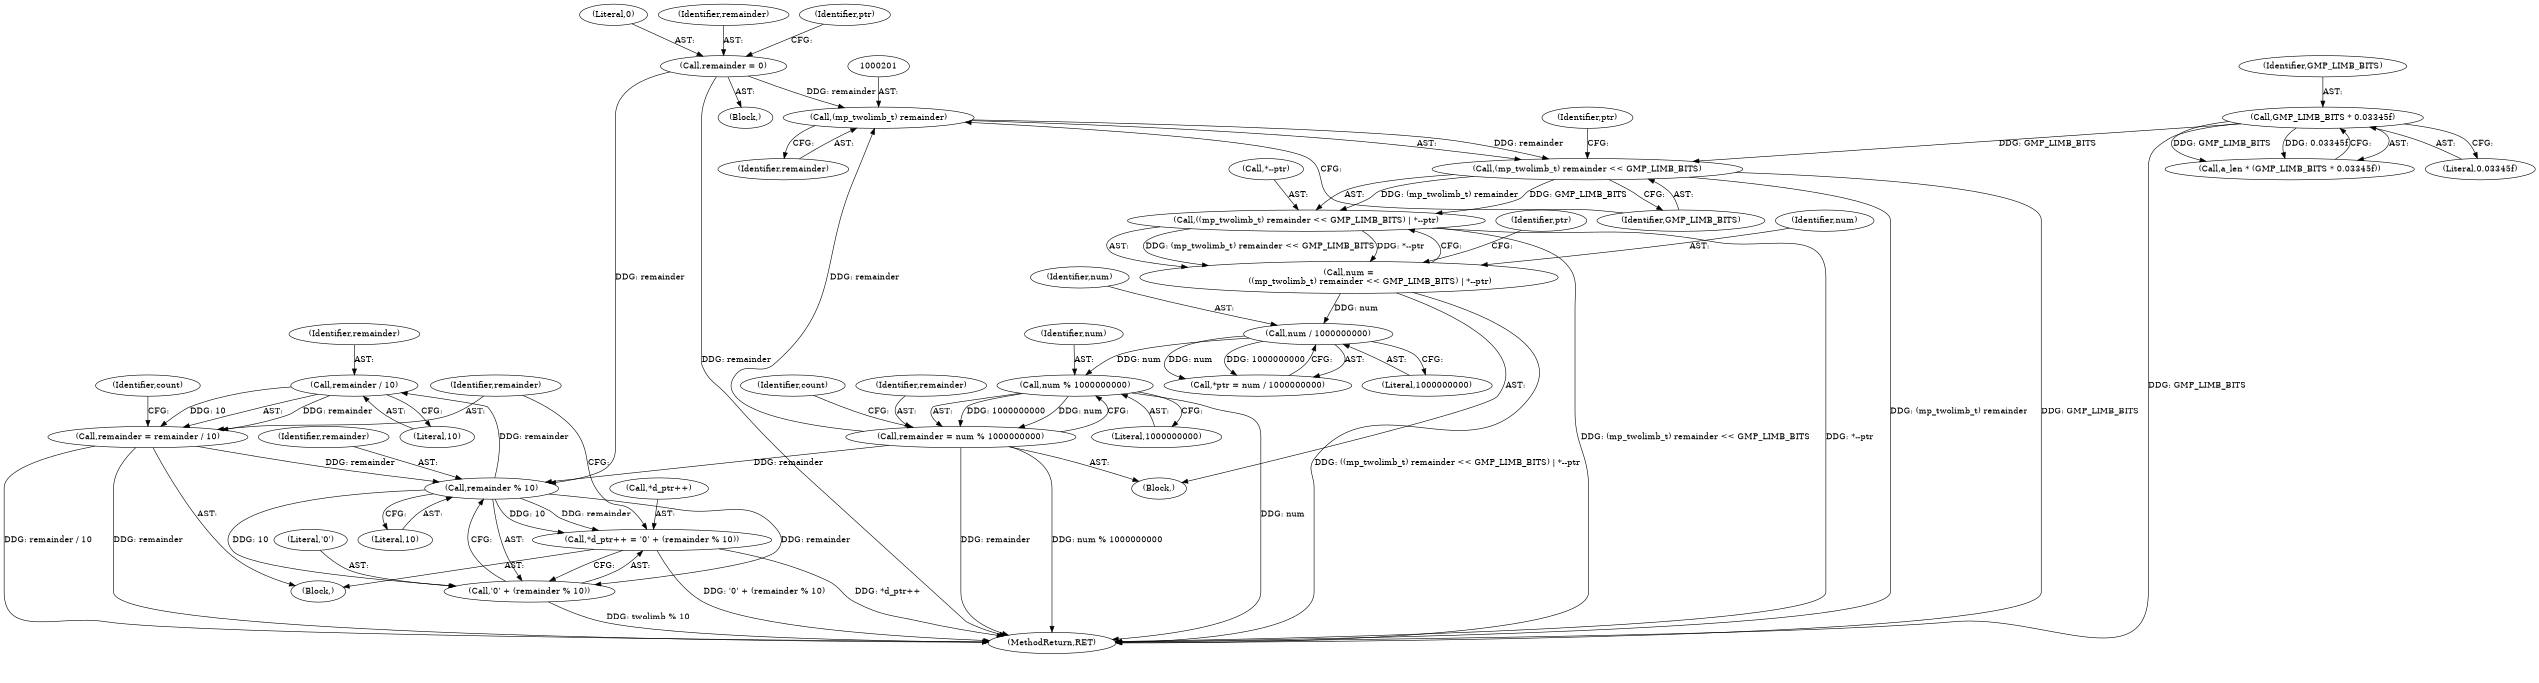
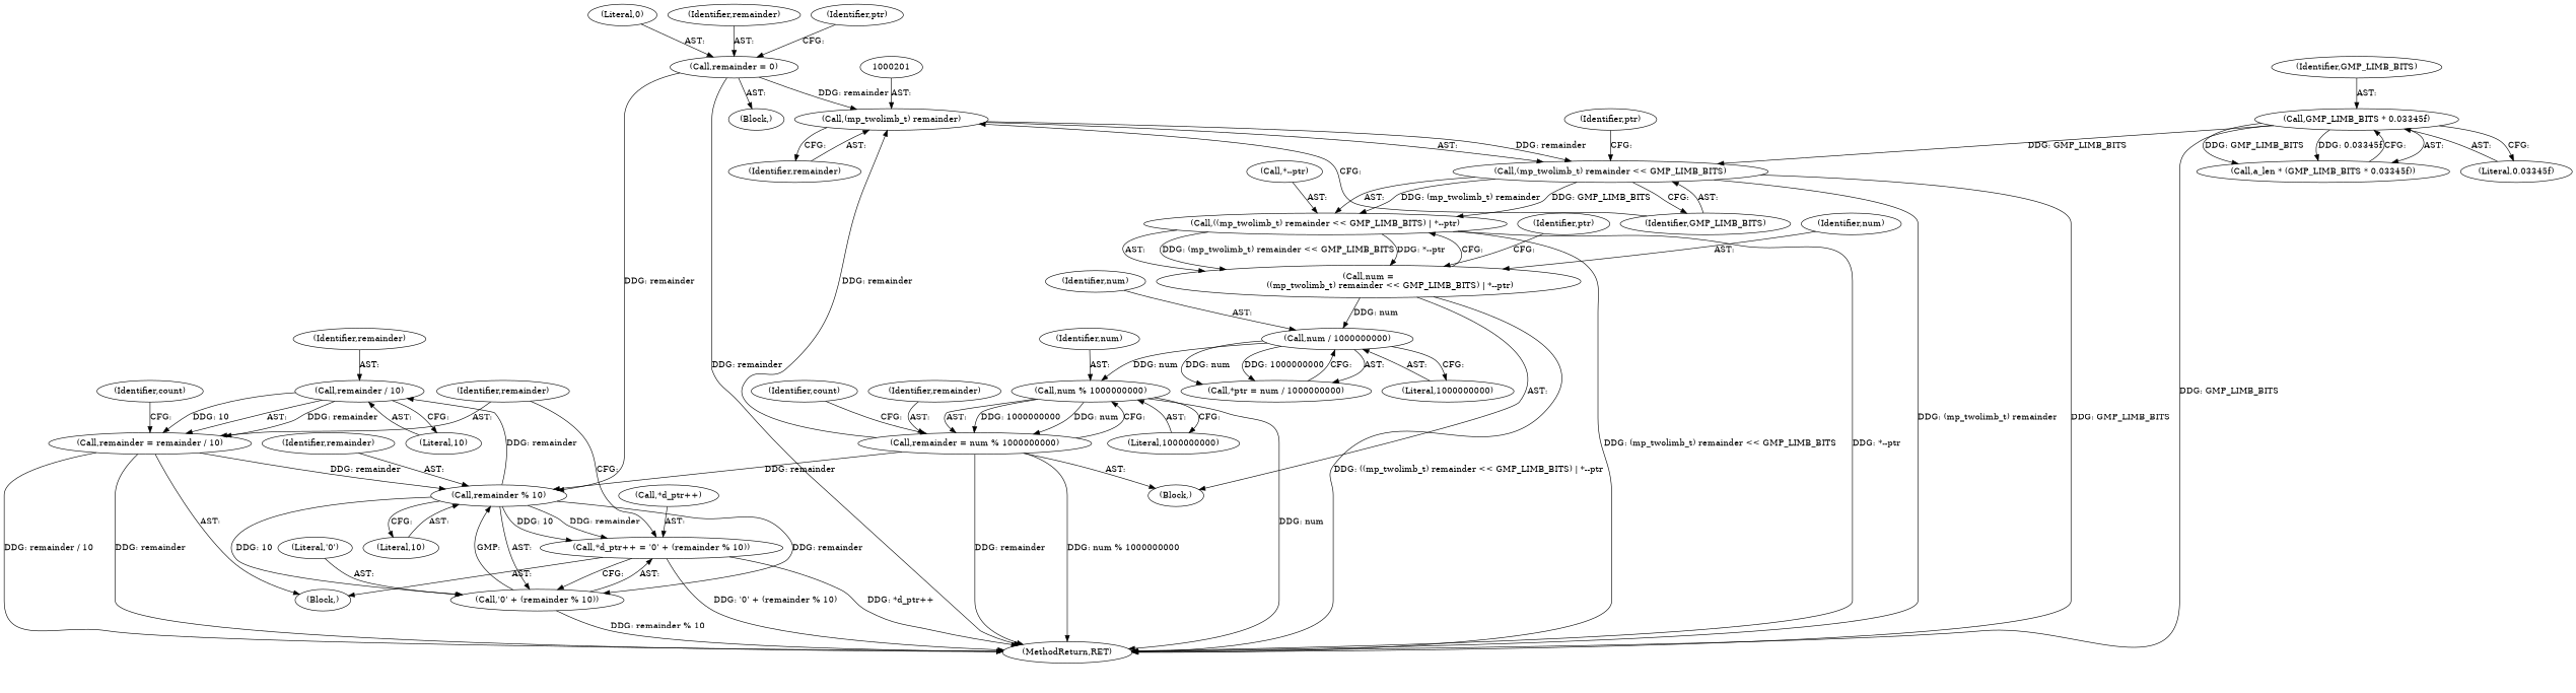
  digraph {
    n1 [label="(Call,remainder / 10)"]
    n2 [label="(Call,remainder = remainder / 10)"]
    n3 [label="(Literal,10)"]
    n4 [label="(Call,remainder % 10)"]
    n5 [label="(MethodReturn,RET)"]
    n6 [label="(Block,)"]
    n7 [label="(Call,*d_ptr++ = '0' + (remainder % 10))"]
    n8 [label="(Call,'0' + (remainder % 10))"]
    n9 [label="(Literal,10)"]
    n10 [label="(Call,remainder = 0)"]
    n11 [label="(Call,(mp_twolimb_t) remainder)"]
    n12 [label="(Block,)"]
    n13 [label="(Call,(mp_twolimb_t) remainder << GMP_LIMB_BITS)"]
    n14 [label="(Identifier,remainder)"]
    n15 [label="(Literal,0)"]
    n16 [label="(Call,remainder = num % 1000000000)"]
    n17 [label="(Call,num % 1000000000)"]
    n18 [label="(Block,)"]
    n19 [label="(Literal,1000000000)"]
    n20 [label="(Call,num / 1000000000)"]
    n21 [label="(Literal,1000000000)"]
    n22 [label="(Call,*ptr = num / 1000000000)"]
    n23 [label="(Call,num =\n                ((mp_twolimb_t) remainder << GMP_LIMB_BITS) | *--ptr)"]
    n24 [label="(Call,((mp_twolimb_t) remainder << GMP_LIMB_BITS) | *--ptr)"]
    n25 [label="(Call,*--ptr)"]
    n26 [label="(Identifier,GMP_LIMB_BITS)"]
    n27 [label="(Call,GMP_LIMB_BITS * 0.03345f)"]
    n28 [label="(Call,a_len * (GMP_LIMB_BITS * 0.03345f))"]
    n29 [label="(Literal,0.03345f)"]
    n30 [label="(Identifier,GMP_LIMB_BITS)"]
    n31 [label="(Identifier,count)"]
    n32 [label="(Identifier,remainder)"]
    n33 [label="(Call,*d_ptr++)"]
    n34 [label="(Identifier,num)"]
    n35 [label="(Identifier,num)"]
    n36 [label="(Identifier,count)"]
    n37 [label="(Identifier,ptr)"]
    n38 [label="(Literal,'0')"]
    n39 [label="(Identifier,ptr)"]
    n40 [label="(Identifier,remainder)"]
    n41 [label="(Identifier,remainder)"]
    n42 [label="(Identifier,ptr)"]
    n43 [label="(Identifier,remainder)"]
    n44 [label="(Identifier,remainder)"]
    n45 [label="(Identifier,num)"]
    1000201
    n1 -> n2 [label="AST: "]
    n1 -> n2 [label="DDG: remainder"]
    n1 -> n2 [label="DDG: 10"]
    n1 -> n3 [label="CFG: "]
    n2 -> n4 [label="DDG: remainder"]
    n2 -> n5 [label="DDG: remainder / 10"]
    n2 -> n5 [label="DDG: remainder"]
    n2 -> n6 [label="AST: "]
    n3 -> n1 [label="AST: "]
    n4 -> n1 [label="DDG: remainder"]
    n4 -> n7 [label="DDG: remainder"]
    n4 -> n7 [label="DDG: 10"]
    n4 -> n8 [label="AST: "]
    n4 -> n8 [label="DDG: remainder"]
    n4 -> n8 [label="DDG: 10"]
    n4 -> n9 [label="CFG: "]
    n7 -> n5 [label="DDG: *d_ptr++"]
    n7 -> n5 [label="DDG: '0' + (remainder % 10)"]
    n7 -> n6 [label="AST: "]
    n7 -> n8 [label="CFG: "]
-   n8 -> n4 [label="CFG: "]
-   n8 -> n5 [label="DDG: twolimb % 10"]
+   n8 -> n4 [label="GMP: "]
+   n8 -> n5 [label="DDG: remainder % 10"]
    n8 -> n7 [label="AST: "]
    n9 -> n4 [label="AST: "]
    n10 -> n4 [label="DDG: remainder"]
    n10 -> n5 [label="DDG: remainder"]
    n10 -> n11 [label="DDG: remainder"]
    n10 -> n12 [label="AST: "]
    n11 -> n13 [label="AST: "]
    n11 -> n13 [label="DDG: remainder"]
    n11 -> n14 [label="CFG: "]
    n13 -> n5 [label="DDG: (mp_twolimb_t) remainder"]
    n13 -> n5 [label="DDG: GMP_LIMB_BITS"]
    n13 -> n24 [label="AST: "]
    n13 -> n24 [label="DDG: (mp_twolimb_t) remainder"]
    n13 -> n24 [label="DDG: GMP_LIMB_BITS"]
    n13 -> n26 [label="CFG: "]
    n14 -> n11 [label="AST: "]
    n15 -> n10 [label="AST: "]
    n16 -> n4 [label="DDG: remainder"]
    n16 -> n5 [label="DDG: remainder"]
    n16 -> n5 [label="DDG: num % 1000000000"]
    n16 -> n11 [label="DDG: remainder"]
    n16 -> n17 [label="CFG: "]
    n16 -> n18 [label="AST: "]
    n17 -> n5 [label="DDG: num"]
    n17 -> n16 [label="AST: "]
    n17 -> n16 [label="DDG: num"]
    n17 -> n16 [label="DDG: 1000000000"]
    n17 -> n19 [label="CFG: "]
    n19 -> n17 [label="AST: "]
    n20 -> n17 [label="DDG: num"]
    n20 -> n21 [label="CFG: "]
    n20 -> n22 [label="AST: "]
    n20 -> n22 [label="DDG: num"]
    n20 -> n22 [label="DDG: 1000000000"]
    n21 -> n20 [label="AST: "]
    n22 -> n20 [label="CFG: "]
    n23 -> n5 [label="DDG: ((mp_twolimb_t) remainder << GMP_LIMB_BITS) | *--ptr"]
    n23 -> n18 [label="AST: "]
    n23 -> n20 [label="DDG: num"]
    n23 -> n24 [label="CFG: "]
    n24 -> n5 [label="DDG: (mp_twolimb_t) remainder << GMP_LIMB_BITS"]
    n24 -> n5 [label="DDG: *--ptr"]
    n24 -> n23 [label="AST: "]
    n24 -> n23 [label="DDG: (mp_twolimb_t) remainder << GMP_LIMB_BITS"]
    n24 -> n23 [label="DDG: *--ptr"]
    n25 -> n24 [label="AST: "]
    n26 -> n11 [label="CFG: "]
    n26 -> n13 [label="AST: "]
    n27 -> n5 [label="DDG: GMP_LIMB_BITS"]
    n27 -> n13 [label="DDG: GMP_LIMB_BITS"]
    n27 -> n28 [label="AST: "]
    n27 -> n28 [label="DDG: GMP_LIMB_BITS"]
    n27 -> n28 [label="DDG: 0.03345f"]
    n27 -> n29 [label="CFG: "]
    n28 -> n27 [label="CFG: "]
    n29 -> n27 [label="AST: "]
    n30 -> n27 [label="AST: "]
    n31 -> n16 [label="CFG: "]
    n32 -> n10 [label="AST: "]
    n33 -> n7 [label="AST: "]
    n34 -> n17 [label="AST: "]
    n35 -> n20 [label="AST: "]
    n36 -> n2 [label="CFG: "]
    n37 -> n13 [label="CFG: "]
    n38 -> n8 [label="AST: "]
    n39 -> n23 [label="CFG: "]
    n40 -> n4 [label="AST: "]
    n41 -> n1 [label="AST: "]
    n42 -> n10 [label="CFG: "]
    n43 -> n2 [label="AST: "]
    n43 -> n7 [label="CFG: "]
    n44 -> n16 [label="AST: "]
    n45 -> n23 [label="AST: "]
    1000201 -> n11 [label="AST: "]
  }
